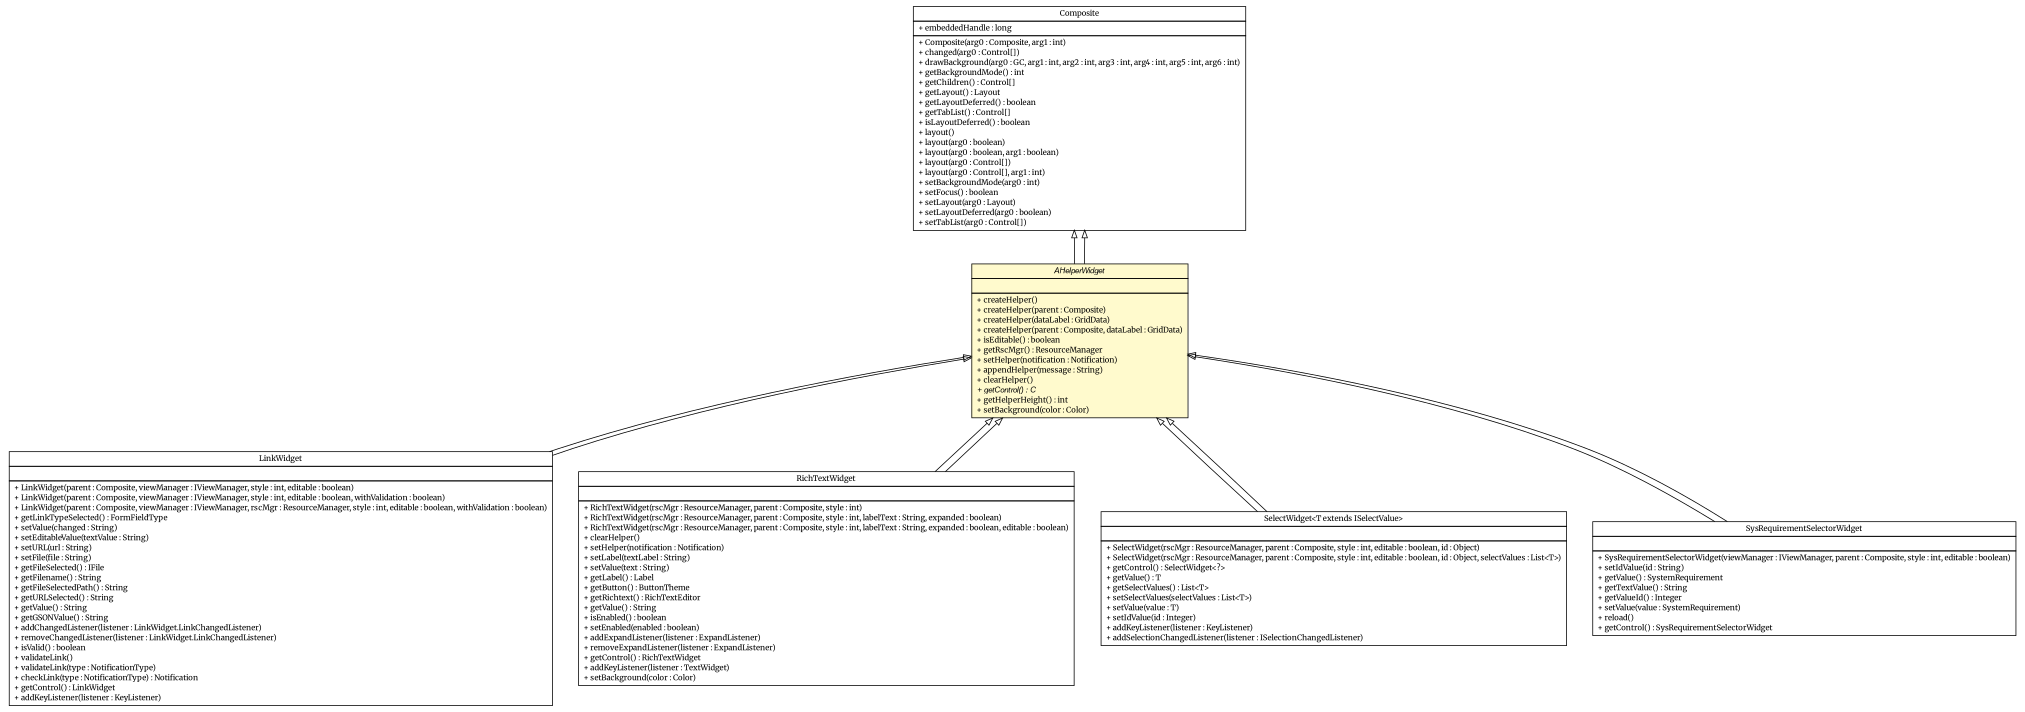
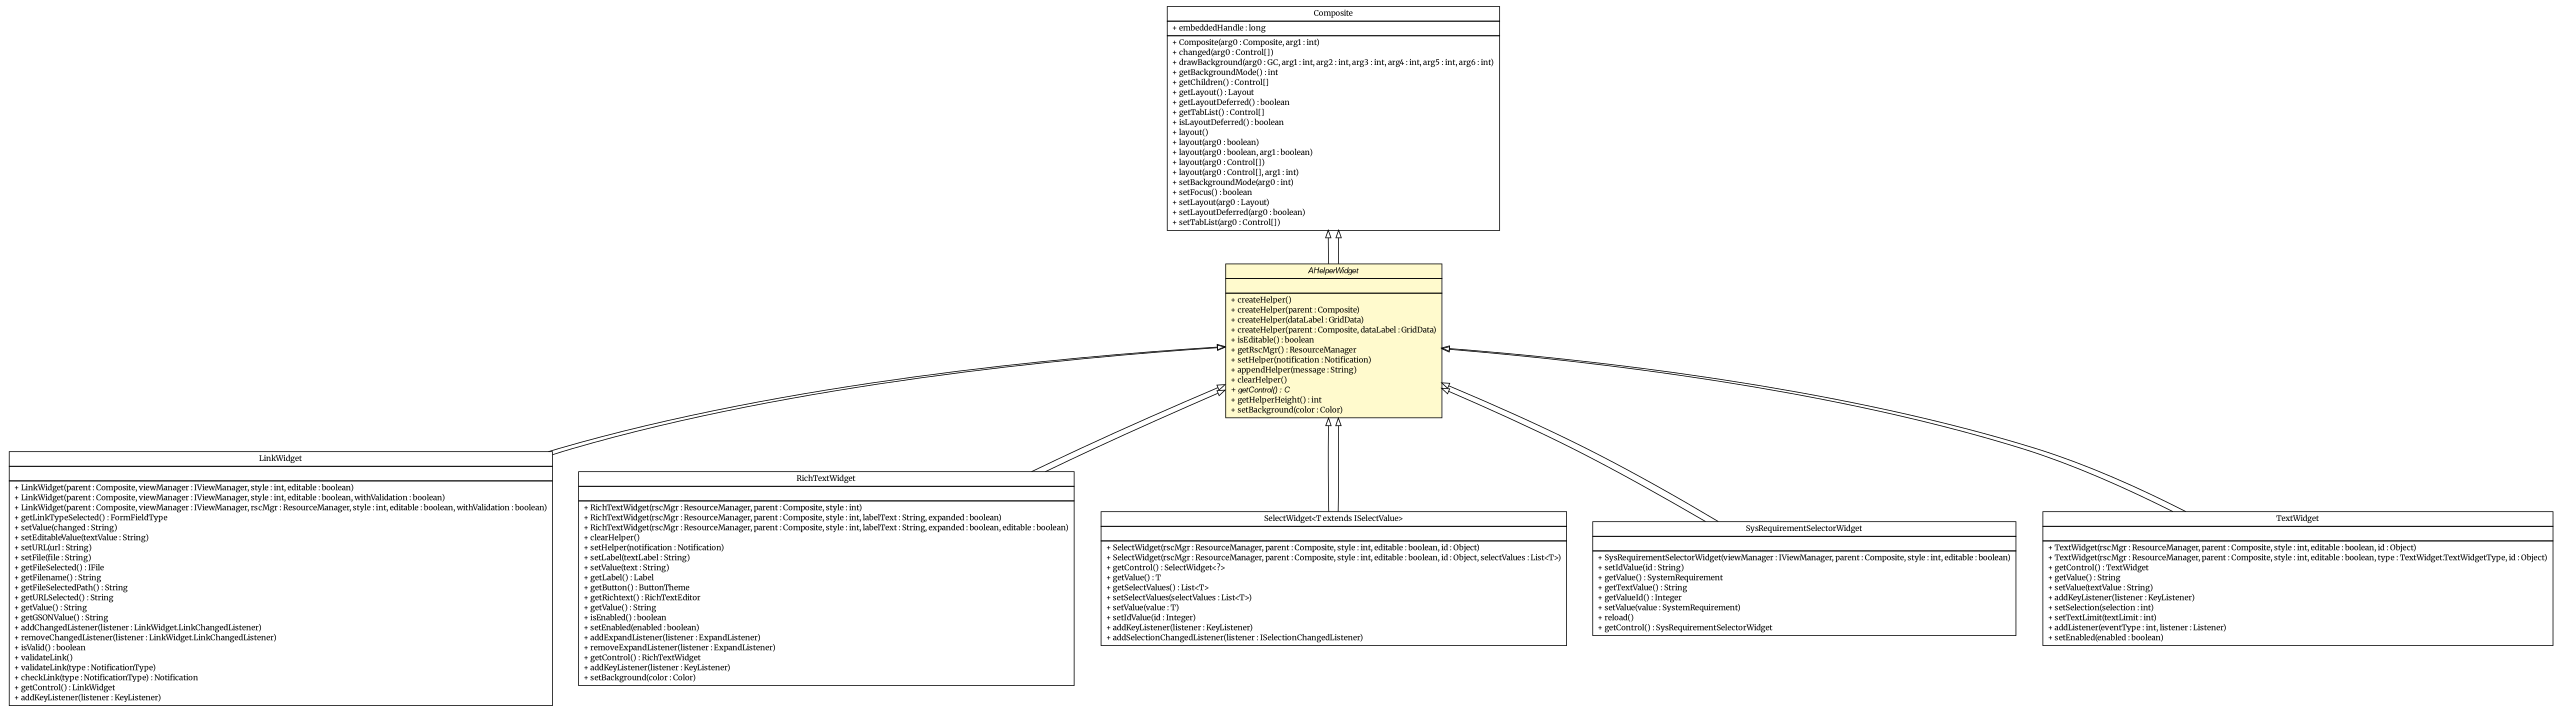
  digraph {
    fontname=Merriweather
    nodesep=0.25
    ranksep=0.5
    node [fontcolor=black fontname=Merriweather fontsize=10.0 shape=plaintext]
    edge [arrowtail=empty dir=back fontname=Merriweather fontsize=10 headport=p labelfontname=arial labelfontsize=10 tailport=p]
    n1 [label=<<table title="gov.sandia.cf.parts.widgets.AHelperWidget" border="0" cellborder="1" cellspacing="0" cellpadding="2" port="p" bgcolor="lemonChiffon" href="./AHelperWidget.html"> 		<tr><td><table border="0" cellspacing="0" cellpadding="1"> <tr><td align="center" balign="center"><font face="arial italic"> AHelperWidget </font></td></tr> 		</table></td></tr> 		<tr><td><table border="0" cellspacing="0" cellpadding="1"> <tr><td align="left" balign="left">  </td></tr> 		</table></td></tr> 		<tr><td><table border="0" cellspacing="0" cellpadding="1"> <tr><td align="left" balign="left"> + createHelper() </td></tr> <tr><td align="left" balign="left"> + createHelper(parent : Composite) </td></tr> <tr><td align="left" balign="left"> + createHelper(dataLabel : GridData) </td></tr> <tr><td align="left" balign="left"> + createHelper(parent : Composite, dataLabel : GridData) </td></tr> <tr><td align="left" balign="left"> + isEditable() : boolean </td></tr> <tr><td align="left" balign="left"> + getRscMgr() : ResourceManager </td></tr> <tr><td align="left" balign="left"> + setHelper(notification : Notification) </td></tr> <tr><td align="left" balign="left"> + appendHelper(message : String) </td></tr> <tr><td align="left" balign="left"> + clearHelper() </td></tr> <tr><td align="left" balign="left"><font face="arial italic" point-size="10.0"> + getControl() : C </font></td></tr> <tr><td align="left" balign="left"> + getHelperHeight() : int </td></tr> <tr><td align="left" balign="left"> + setBackground(color : Color) </td></tr> 		</table></td></tr> 		</table>>]
    n2 [label=<<table title="gov.sandia.cf.parts.widgets.LinkWidget" border="0" cellborder="1" cellspacing="0" cellpadding="2" port="p" href="./LinkWidget.html"> 		<tr><td><table border="0" cellspacing="0" cellpadding="1"> <tr><td align="center" balign="center"> LinkWidget </td></tr> 		</table></td></tr> 		<tr><td><table border="0" cellspacing="0" cellpadding="1"> <tr><td align="left" balign="left">  </td></tr> 		</table></td></tr> 		<tr><td><table border="0" cellspacing="0" cellpadding="1"> <tr><td align="left" balign="left"> + LinkWidget(parent : Composite, viewManager : IViewManager, style : int, editable : boolean) </td></tr> <tr><td align="left" balign="left"> + LinkWidget(parent : Composite, viewManager : IViewManager, style : int, editable : boolean, withValidation : boolean) </td></tr> <tr><td align="left" balign="left"> + LinkWidget(parent : Composite, viewManager : IViewManager, rscMgr : ResourceManager, style : int, editable : boolean, withValidation : boolean) </td></tr> <tr><td align="left" balign="left"> + getLinkTypeSelected() : FormFieldType </td></tr> <tr><td align="left" balign="left"> + setValue(changed : String) </td></tr> <tr><td align="left" balign="left"> + setEditableValue(textValue : String) </td></tr> <tr><td align="left" balign="left"> + setURL(url : String) </td></tr> <tr><td align="left" balign="left"> + setFile(file : String) </td></tr> <tr><td align="left" balign="left"> + getFileSelected() : IFile </td></tr> <tr><td align="left" balign="left"> + getFilename() : String </td></tr> <tr><td align="left" balign="left"> + getFileSelectedPath() : String </td></tr> <tr><td align="left" balign="left"> + getURLSelected() : String </td></tr> <tr><td align="left" balign="left"> + getValue() : String </td></tr> <tr><td align="left" balign="left"> + getGSONValue() : String </td></tr> <tr><td align="left" balign="left"> + addChangedListener(listener : LinkWidget.LinkChangedListener) </td></tr> <tr><td align="left" balign="left"> + removeChangedListener(listener : LinkWidget.LinkChangedListener) </td></tr> <tr><td align="left" balign="left"> + isValid() : boolean </td></tr> <tr><td align="left" balign="left"> + validateLink() </td></tr> <tr><td align="left" balign="left"> + validateLink(type : NotificationType) </td></tr> <tr><td align="left" balign="left"> + checkLink(type : NotificationType) : Notification </td></tr> <tr><td align="left" balign="left"> + getControl() : LinkWidget </td></tr> <tr><td align="left" balign="left"> + addKeyListener(listener : KeyListener) </td></tr> 		</table></td></tr> 		</table>>]
-   n3 [label=<<table title="gov.sandia.cf.parts.widgets.RichTextWidget" border="0" cellborder="1" cellspacing="0" cellpadding="2" port="p" href="./RichTextWidget.html"> 		<tr><td><table border="0" cellspacing="0" cellpadding="1"> <tr><td align="center" balign="center"> RichTextWidget </td></tr> 		</table></td></tr> 		<tr><td><table border="0" cellspacing="0" cellpadding="1"> <tr><td align="left" balign="left">  </td></tr> 		</table></td></tr> 		<tr><td><table border="0" cellspacing="0" cellpadding="1"> <tr><td align="left" balign="left"> + RichTextWidget(rscMgr : ResourceManager, parent : Composite, style : int) </td></tr> <tr><td align="left" balign="left"> + RichTextWidget(rscMgr : ResourceManager, parent : Composite, style : int, labelText : String, expanded : boolean) </td></tr> <tr><td align="left" balign="left"> + RichTextWidget(rscMgr : ResourceManager, parent : Composite, style : int, labelText : String, expanded : boolean, editable : boolean) </td></tr> <tr><td align="left" balign="left"> + clearHelper() </td></tr> <tr><td align="left" balign="left"> + setHelper(notification : Notification) </td></tr> <tr><td align="left" balign="left"> + setLabel(textLabel : String) </td></tr> <tr><td align="left" balign="left"> + setValue(text : String) </td></tr> <tr><td align="left" balign="left"> + getLabel() : Label </td></tr> <tr><td align="left" balign="left"> + getButton() : ButtonTheme </td></tr> <tr><td align="left" balign="left"> + getRichtext() : RichTextEditor </td></tr> <tr><td align="left" balign="left"> + getValue() : String </td></tr> <tr><td align="left" balign="left"> + isEnabled() : boolean </td></tr> <tr><td align="left" balign="left"> + setEnabled(enabled : boolean) </td></tr> <tr><td align="left" balign="left"> + addExpandListener(listener : ExpandListener) </td></tr> <tr><td align="left" balign="left"> + removeExpandListener(listener : ExpandListener) </td></tr> <tr><td align="left" balign="left"> + getControl() : RichTextWidget </td></tr> <tr><td align="left" balign="left"> + addKeyListener(listener : TextWidget) </td></tr> <tr><td align="left" balign="left"> + setBackground(color : Color) </td></tr> 		</table></td></tr> 		</table>>]
+   n3 [label=<<table title="gov.sandia.cf.parts.widgets.RichTextWidget" border="0" cellborder="1" cellspacing="0" cellpadding="2" port="p" href="./RichTextWidget.html"> 		<tr><td><table border="0" cellspacing="0" cellpadding="1"> <tr><td align="center" balign="center"> RichTextWidget </td></tr> 		</table></td></tr> 		<tr><td><table border="0" cellspacing="0" cellpadding="1"> <tr><td align="left" balign="left">  </td></tr> 		</table></td></tr> 		<tr><td><table border="0" cellspacing="0" cellpadding="1"> <tr><td align="left" balign="left"> + RichTextWidget(rscMgr : ResourceManager, parent : Composite, style : int) </td></tr> <tr><td align="left" balign="left"> + RichTextWidget(rscMgr : ResourceManager, parent : Composite, style : int, labelText : String, expanded : boolean) </td></tr> <tr><td align="left" balign="left"> + RichTextWidget(rscMgr : ResourceManager, parent : Composite, style : int, labelText : String, expanded : boolean, editable : boolean) </td></tr> <tr><td align="left" balign="left"> + clearHelper() </td></tr> <tr><td align="left" balign="left"> + setHelper(notification : Notification) </td></tr> <tr><td align="left" balign="left"> + setLabel(textLabel : String) </td></tr> <tr><td align="left" balign="left"> + setValue(text : String) </td></tr> <tr><td align="left" balign="left"> + getLabel() : Label </td></tr> <tr><td align="left" balign="left"> + getButton() : ButtonTheme </td></tr> <tr><td align="left" balign="left"> + getRichtext() : RichTextEditor </td></tr> <tr><td align="left" balign="left"> + getValue() : String </td></tr> <tr><td align="left" balign="left"> + isEnabled() : boolean </td></tr> <tr><td align="left" balign="left"> + setEnabled(enabled : boolean) </td></tr> <tr><td align="left" balign="left"> + addExpandListener(listener : ExpandListener) </td></tr> <tr><td align="left" balign="left"> + removeExpandListener(listener : ExpandListener) </td></tr> <tr><td align="left" balign="left"> + getControl() : RichTextWidget </td></tr> <tr><td align="left" balign="left"> + addKeyListener(listener : KeyListener) </td></tr> <tr><td align="left" balign="left"> + setBackground(color : Color) </td></tr> 		</table></td></tr> 		</table>>]
    n4 [label=<<table title="gov.sandia.cf.parts.widgets.SelectWidget" border="0" cellborder="1" cellspacing="0" cellpadding="2" port="p" href="./SelectWidget.html"> 		<tr><td><table border="0" cellspacing="0" cellpadding="1"> <tr><td align="center" balign="center"> SelectWidget&lt;T extends ISelectValue&gt; </td></tr> 		</table></td></tr> 		<tr><td><table border="0" cellspacing="0" cellpadding="1"> <tr><td align="left" balign="left">  </td></tr> 		</table></td></tr> 		<tr><td><table border="0" cellspacing="0" cellpadding="1"> <tr><td align="left" balign="left"> + SelectWidget(rscMgr : ResourceManager, parent : Composite, style : int, editable : boolean, id : Object) </td></tr> <tr><td align="left" balign="left"> + SelectWidget(rscMgr : ResourceManager, parent : Composite, style : int, editable : boolean, id : Object, selectValues : List&lt;T&gt;) </td></tr> <tr><td align="left" balign="left"> + getControl() : SelectWidget&lt;?&gt; </td></tr> <tr><td align="left" balign="left"> + getValue() : T </td></tr> <tr><td align="left" balign="left"> + getSelectValues() : List&lt;T&gt; </td></tr> <tr><td align="left" balign="left"> + setSelectValues(selectValues : List&lt;T&gt;) </td></tr> <tr><td align="left" balign="left"> + setValue(value : T) </td></tr> <tr><td align="left" balign="left"> + setIdValue(id : Integer) </td></tr> <tr><td align="left" balign="left"> + addKeyListener(listener : KeyListener) </td></tr> <tr><td align="left" balign="left"> + addSelectionChangedListener(listener : ISelectionChangedListener) </td></tr> 		</table></td></tr> 		</table>>]
    n5 [label=<<table title="gov.sandia.cf.parts.widgets.SysRequirementSelectorWidget" border="0" cellborder="1" cellspacing="0" cellpadding="2" port="p" href="./SysRequirementSelectorWidget.html"> 		<tr><td><table border="0" cellspacing="0" cellpadding="1"> <tr><td align="center" balign="center"> SysRequirementSelectorWidget </td></tr> 		</table></td></tr> 		<tr><td><table border="0" cellspacing="0" cellpadding="1"> <tr><td align="left" balign="left">  </td></tr> 		</table></td></tr> 		<tr><td><table border="0" cellspacing="0" cellpadding="1"> <tr><td align="left" balign="left"> + SysRequirementSelectorWidget(viewManager : IViewManager, parent : Composite, style : int, editable : boolean) </td></tr> <tr><td align="left" balign="left"> + setIdValue(id : String) </td></tr> <tr><td align="left" balign="left"> + getValue() : SystemRequirement </td></tr> <tr><td align="left" balign="left"> + getTextValue() : String </td></tr> <tr><td align="left" balign="left"> + getValueId() : Integer </td></tr> <tr><td align="left" balign="left"> + setValue(value : SystemRequirement) </td></tr> <tr><td align="left" balign="left"> + reload() </td></tr> <tr><td align="left" balign="left"> + getControl() : SysRequirementSelectorWidget </td></tr> 		</table></td></tr> 		</table>>]
+   n6 [label=<<table title="gov.sandia.cf.parts.widgets.TextWidget" border="0" cellborder="1" cellspacing="0" cellpadding="2" port="p" href="./TextWidget.html"> 		<tr><td><table border="0" cellspacing="0" cellpadding="1"> <tr><td align="center" balign="center"> TextWidget </td></tr> 		</table></td></tr> 		<tr><td><table border="0" cellspacing="0" cellpadding="1"> <tr><td align="left" balign="left">  </td></tr> 		</table></td></tr> 		<tr><td><table border="0" cellspacing="0" cellpadding="1"> <tr><td align="left" balign="left"> + TextWidget(rscMgr : ResourceManager, parent : Composite, style : int, editable : boolean, id : Object) </td></tr> <tr><td align="left" balign="left"> + TextWidget(rscMgr : ResourceManager, parent : Composite, style : int, editable : boolean, type : TextWidget.TextWidgetType, id : Object) </td></tr> <tr><td align="left" balign="left"> + getControl() : TextWidget </td></tr> <tr><td align="left" balign="left"> + getValue() : String </td></tr> <tr><td align="left" balign="left"> + setValue(textValue : String) </td></tr> <tr><td align="left" balign="left"> + addKeyListener(listener : KeyListener) </td></tr> <tr><td align="left" balign="left"> + setSelection(selection : int) </td></tr> <tr><td align="left" balign="left"> + setTextLimit(textLimit : int) </td></tr> <tr><td align="left" balign="left"> + addListener(eventType : int, listener : Listener) </td></tr> <tr><td align="left" balign="left"> + setEnabled(enabled : boolean) </td></tr> 		</table></td></tr> 		</table>>]
    n7 [label=<<table title="org.eclipse.swt.widgets.Composite" border="0" cellborder="1" cellspacing="0" cellpadding="2" port="p" href="http://java.sun.com/j2se/1.4.2/docs/api/org/eclipse/swt/widgets/Composite.html"> 		<tr><td><table border="0" cellspacing="0" cellpadding="1"> <tr><td align="center" balign="center"> Composite </td></tr> 		</table></td></tr> 		<tr><td><table border="0" cellspacing="0" cellpadding="1"> <tr><td align="left" balign="left"> + embeddedHandle : long </td></tr> 		</table></td></tr> 		<tr><td><table border="0" cellspacing="0" cellpadding="1"> <tr><td align="left" balign="left"> + Composite(arg0 : Composite, arg1 : int) </td></tr> <tr><td align="left" balign="left"> + changed(arg0 : Control[]) </td></tr> <tr><td align="left" balign="left"> + drawBackground(arg0 : GC, arg1 : int, arg2 : int, arg3 : int, arg4 : int, arg5 : int, arg6 : int) </td></tr> <tr><td align="left" balign="left"> + getBackgroundMode() : int </td></tr> <tr><td align="left" balign="left"> + getChildren() : Control[] </td></tr> <tr><td align="left" balign="left"> + getLayout() : Layout </td></tr> <tr><td align="left" balign="left"> + getLayoutDeferred() : boolean </td></tr> <tr><td align="left" balign="left"> + getTabList() : Control[] </td></tr> <tr><td align="left" balign="left"> + isLayoutDeferred() : boolean </td></tr> <tr><td align="left" balign="left"> + layout() </td></tr> <tr><td align="left" balign="left"> + layout(arg0 : boolean) </td></tr> <tr><td align="left" balign="left"> + layout(arg0 : boolean, arg1 : boolean) </td></tr> <tr><td align="left" balign="left"> + layout(arg0 : Control[]) </td></tr> <tr><td align="left" balign="left"> + layout(arg0 : Control[], arg1 : int) </td></tr> <tr><td align="left" balign="left"> + setBackgroundMode(arg0 : int) </td></tr> <tr><td align="left" balign="left"> + setFocus() : boolean </td></tr> <tr><td align="left" balign="left"> + setLayout(arg0 : Layout) </td></tr> <tr><td align="left" balign="left"> + setLayoutDeferred(arg0 : boolean) </td></tr> <tr><td align="left" balign="left"> + setTabList(arg0 : Control[]) </td></tr> 		</table></td></tr> 		</table>>]
    n1 -> n2
    n1 -> n2
    n1 -> n3
    n1 -> n3
    n1 -> n4
    n1 -> n4
    n1 -> n5
    n1 -> n5
+   n1 -> n6
+   n1 -> n6
    n7 -> n1
    n7 -> n1
  }
